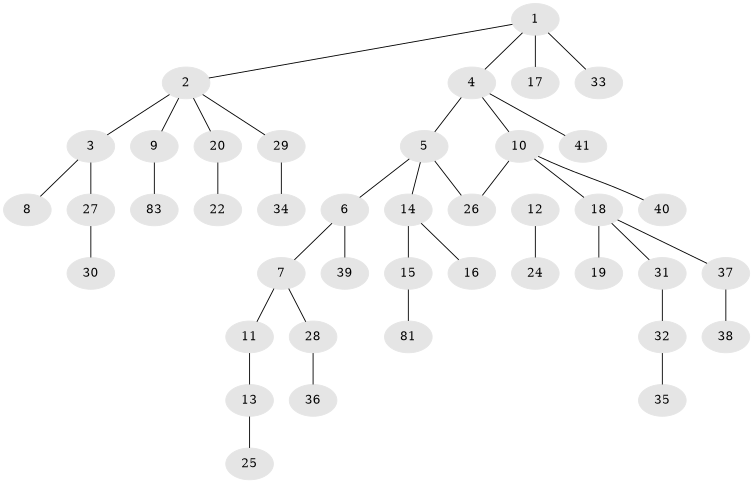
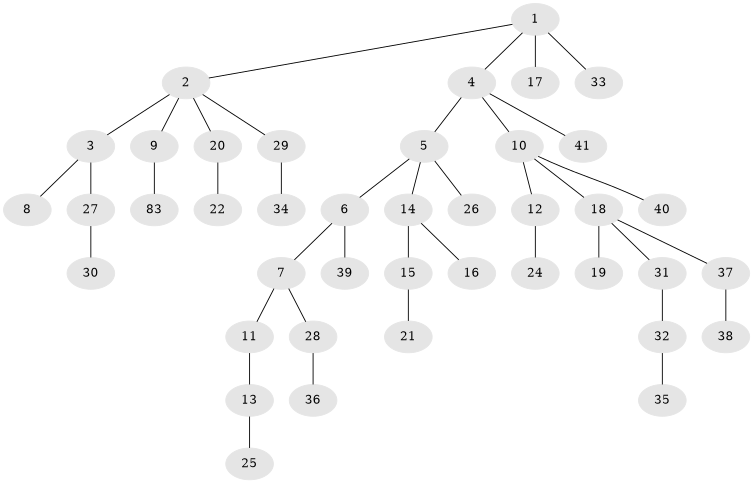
  graph {
    node [color=gray90 style=filled]
    edge [weight=1.0]
    1
    2
    4
    17
    33
    3
    9
    20
    29
    5
    10
    41
    8
    27
    n15 [label=83]
    22
    34
    30
    6
    14
    26
    12
    18
    40
    7
    39
    15
    16
    11
    28
    13
    36
    24
    19
    31
    37
    25
-   21 [label=81]
+   21
    32
    38
    35
    1 -- 2
    1 -- 4
    1 -- 17 [weight=2.0]
    1 -- 33
    2 -- 3 [weight=2.0]
    2 -- 9
    2 -- 20
    2 -- 29
    4 -- 5
    4 -- 10
    4 -- 41
    3 -- 8 [weight=2.0]
    3 -- 27
    9 -- n15
    20 -- 22 [weight=2.0]
    29 -- 34 [weight=2.0]
    5 -- 6
    5 -- 14
    5 -- 26
-   10 -- 26
+   10 -- 12
    10 -- 18
    10 -- 40
    27 -- 30
    6 -- 7
    6 -- 39
    14 -- 15
    14 -- 16
    12 -- 24 [weight=2.0]
    18 -- 19
    18 -- 31
    18 -- 37
    7 -- 11
    7 -- 28
    15 -- 21
    11 -- 13
    28 -- 36 [weight=2.0]
    13 -- 25
    31 -- 32
    37 -- 38
    32 -- 35
  }
